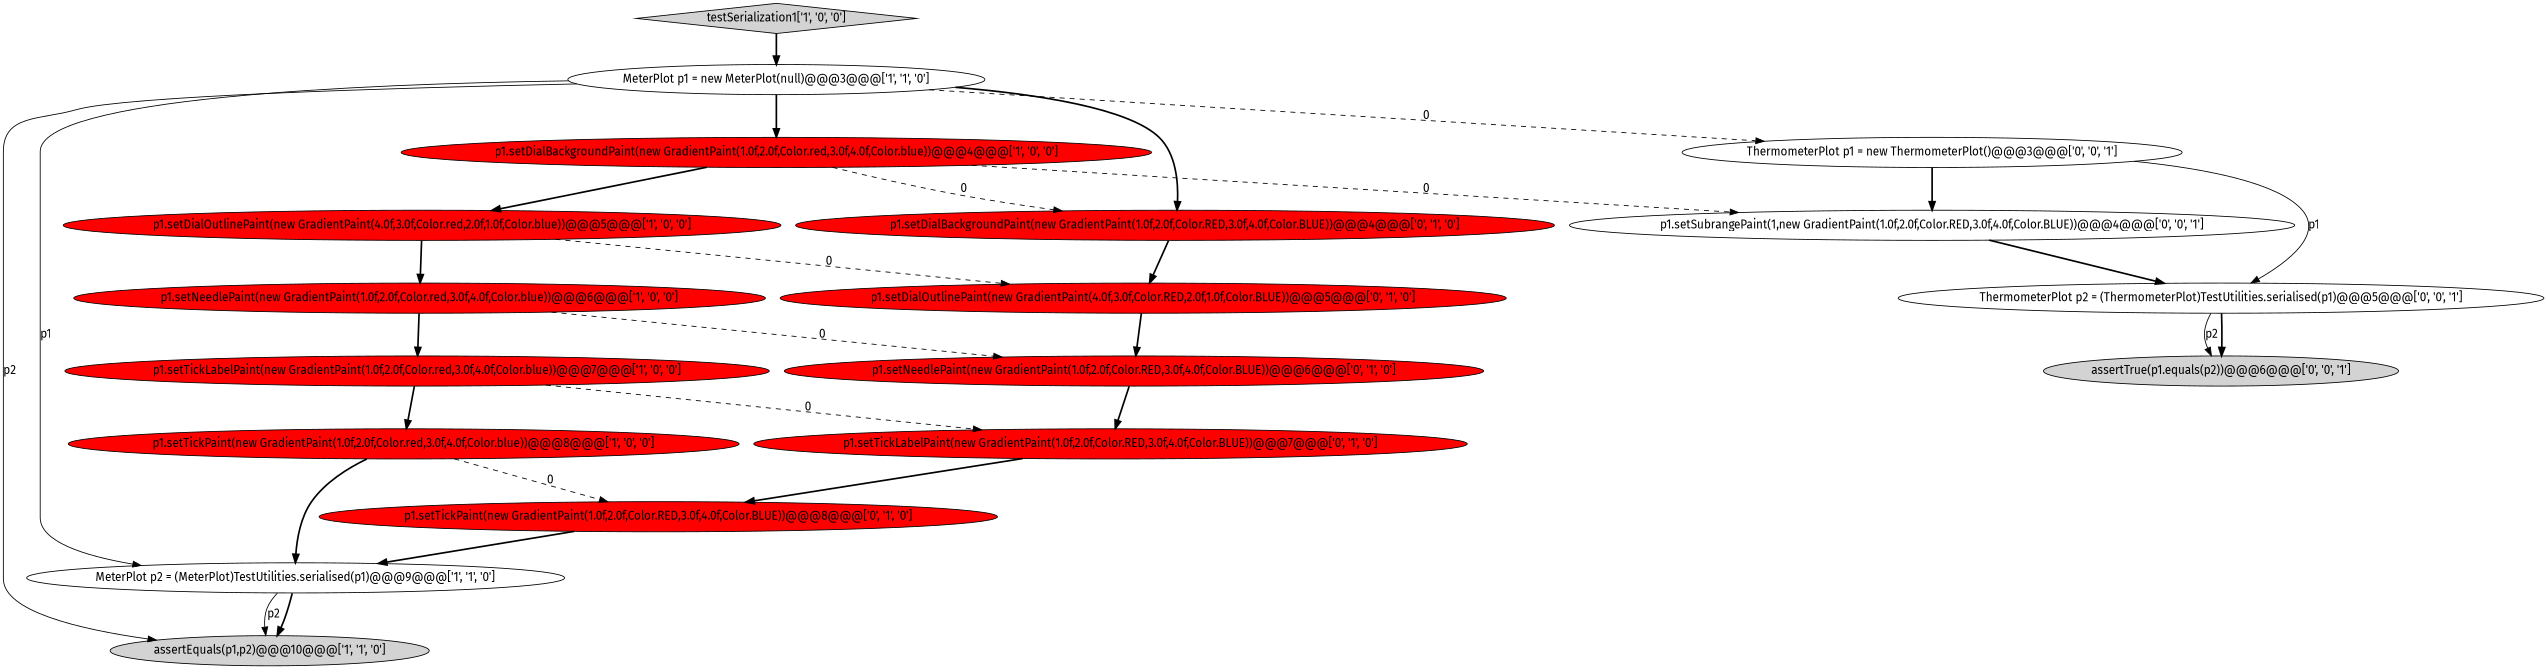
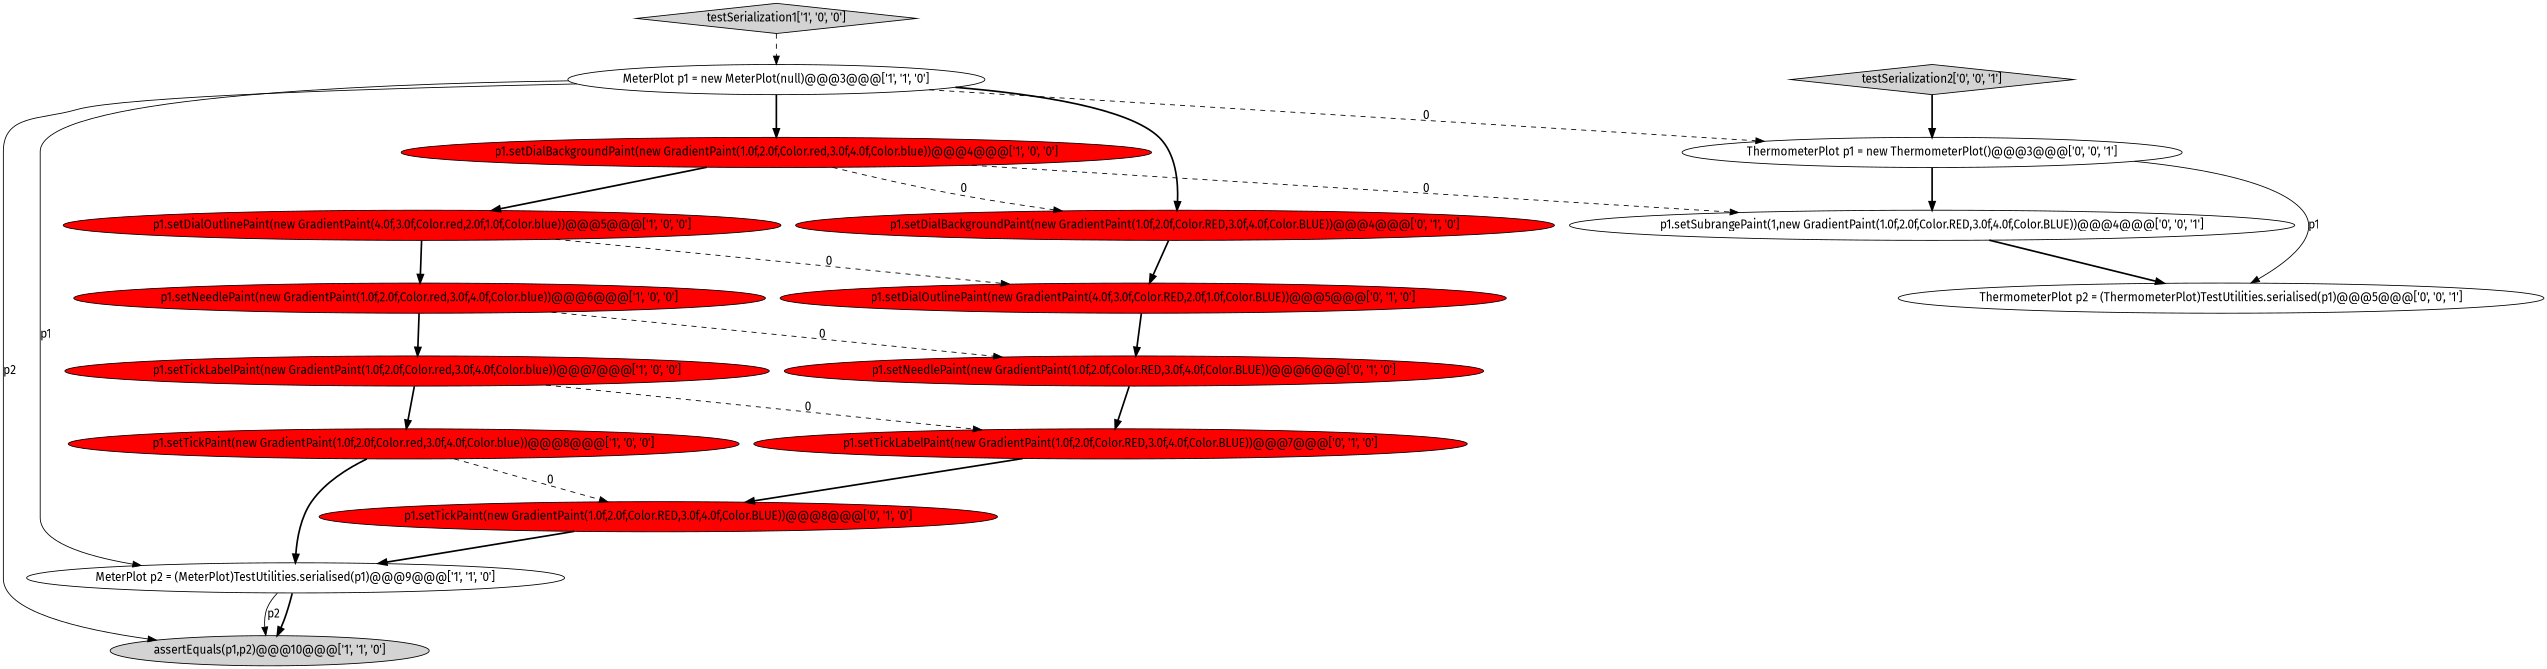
  digraph {
    fontname="Fira Sans"
    node [fillcolor=red fontname="Fira Sans" shape=ellipse style=filled]
    edge [fontname="Fira Sans" style=bold]
    n1 [fillcolor=lightgray label="testSerialization1['1', '0', '0']" shape=diamond]
    n2 [fillcolor=white label="MeterPlot p1 = new MeterPlot(null)@@@3@@@['1', '1', '0']"]
    n3 [fillcolor=white label="MeterPlot p2 = (MeterPlot)TestUtilities.serialised(p1)@@@9@@@['1', '1', '0']"]
    n4 [label="p1.setDialBackgroundPaint(new GradientPaint(1.0f,2.0f,Color.RED,3.0f,4.0f,Color.BLUE))@@@4@@@['0', '1', '0']"]
    n5 [fillcolor=lightgray label="assertEquals(p1,p2)@@@10@@@['1', '1', '0']"]
    n6 [fillcolor=white label="ThermometerPlot p1 = new ThermometerPlot()@@@3@@@['0', '0', '1']"]
    n7 [label="p1.setDialBackgroundPaint(new GradientPaint(1.0f,2.0f,Color.red,3.0f,4.0f,Color.blue))@@@4@@@['1', '0', '0']"]
    n8 [label="p1.setTickLabelPaint(new GradientPaint(1.0f,2.0f,Color.red,3.0f,4.0f,Color.blue))@@@7@@@['1', '0', '0']"]
    n9 [label="p1.setTickLabelPaint(new GradientPaint(1.0f,2.0f,Color.RED,3.0f,4.0f,Color.BLUE))@@@7@@@['0', '1', '0']"]
    n10 [label="p1.setTickPaint(new GradientPaint(1.0f,2.0f,Color.red,3.0f,4.0f,Color.blue))@@@8@@@['1', '0', '0']"]
    n11 [label="p1.setTickPaint(new GradientPaint(1.0f,2.0f,Color.RED,3.0f,4.0f,Color.BLUE))@@@8@@@['0', '1', '0']"]
    n12 [label="p1.setDialOutlinePaint(new GradientPaint(4.0f,3.0f,Color.RED,2.0f,1.0f,Color.BLUE))@@@5@@@['0', '1', '0']"]
    n13 [label="p1.setNeedlePaint(new GradientPaint(1.0f,2.0f,Color.RED,3.0f,4.0f,Color.BLUE))@@@6@@@['0', '1', '0']"]
    n14 [fillcolor=white label="ThermometerPlot p2 = (ThermometerPlot)TestUtilities.serialised(p1)@@@5@@@['0', '0', '1']"]
-   n15 [fillcolor=lightgray label="assertTrue(p1.equals(p2))@@@6@@@['0', '0', '1']"]
    n16 [label="p1.setNeedlePaint(new GradientPaint(1.0f,2.0f,Color.red,3.0f,4.0f,Color.blue))@@@6@@@['1', '0', '0']"]
+   n17 [fillcolor=lightgray label="testSerialization2['0', '0', '1']" shape=diamond]
    n18 [fillcolor=white label="p1.setSubrangePaint(1,new GradientPaint(1.0f,2.0f,Color.RED,3.0f,4.0f,Color.BLUE))@@@4@@@['0', '0', '1']"]
    n19 [label="p1.setDialOutlinePaint(new GradientPaint(4.0f,3.0f,Color.red,2.0f,1.0f,Color.blue))@@@5@@@['1', '0', '0']"]
-   n1 -> n2
+   n1 -> n2 [style=dashed]
    n2 -> n3 [label=p1 style=solid]
    n2 -> n4
    n2 -> n5 [label=p2 style=solid]
    n2 -> n6 [label=0 style=dashed]
    n2 -> n7
    n3 -> n5
    n3 -> n5 [label=p2 style=solid]
    n4 -> n12
    n6 -> n14 [label=p1 style=solid]
    n6 -> n18
    n7 -> n4 [label=0 style=dashed]
    n7 -> n18 [label=0 style=dashed]
    n7 -> n19
    n8 -> n9 [label=0 style=dashed]
    n8 -> n10
    n9 -> n11
    n10 -> n3
    n10 -> n11 [label=0 style=dashed]
    n11 -> n3
    n12 -> n13
    n13 -> n9
-   n14 -> n15
-   n14 -> n15 [label=p2 style=solid]
    n16 -> n8
    n16 -> n13 [label=0 style=dashed]
+   n17 -> n6
    n18 -> n14
    n19 -> n12 [label=0 style=dashed]
    n19 -> n16
  }
